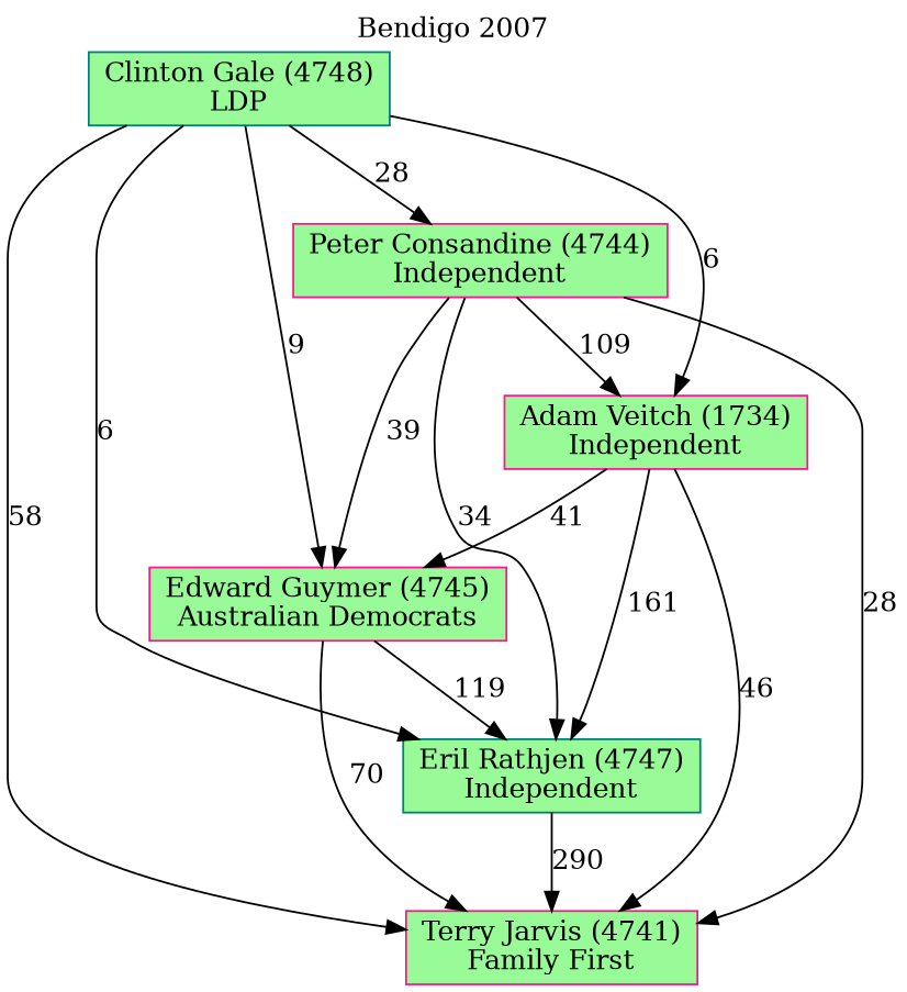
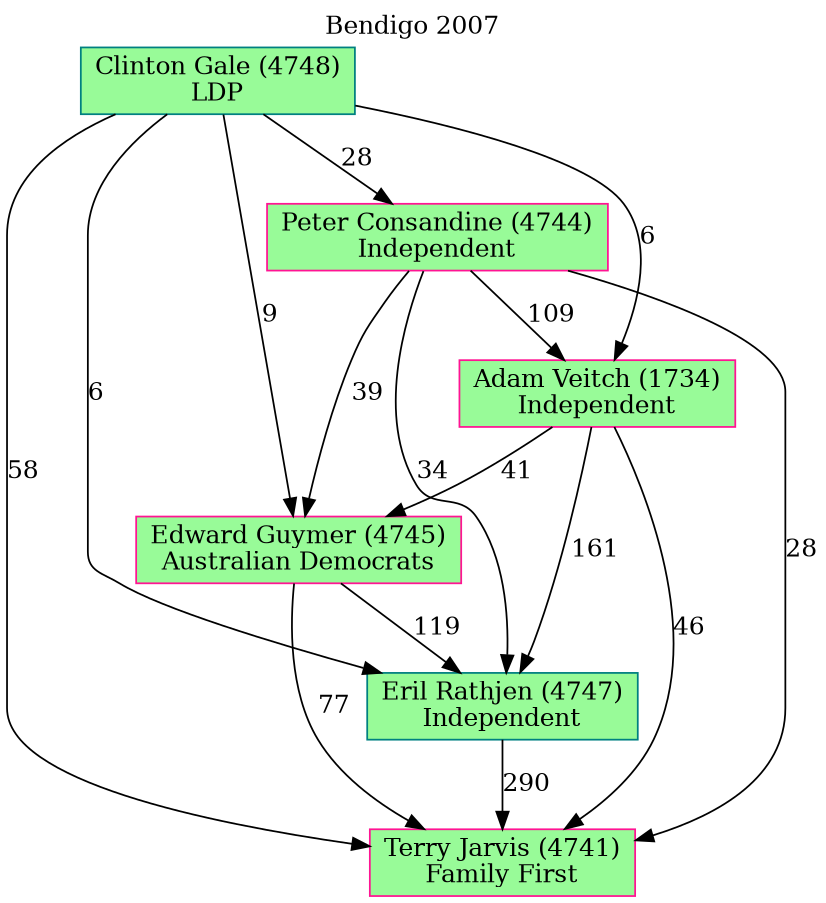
  digraph {
    label="Bendigo 2007"
    labelloc=t
    mclimit=2
    node [color=deeppink fillcolor=palegreen shape=box style=filled]
    n1 [label="Terry Jarvis (4741)\nFamily First"]
    n2 [color=teal label="Eril Rathjen (4747)\nIndependent"]
    n3 [label="Edward Guymer (4745)\nAustralian Democrats"]
    n4 [label="Adam Veitch (1734)\nIndependent"]
    n5 [label="Peter Consandine (4744)\nIndependent"]
    n6 [color=teal label="Clinton Gale (4748)\nLDP"]
    n2 -> n1 [label=290]
-   n3 -> n1 [label=70]
+   n3 -> n1 [label=77]
    n3 -> n2 [label=119]
    n4 -> n1 [label=46]
    n4 -> n2 [label=161]
    n4 -> n3 [label=41]
    n5 -> n1 [label=28]
    n5 -> n2 [label=34]
    n5 -> n3 [label=39]
    n5 -> n4 [label=109]
    n6 -> n1 [label=58]
    n6 -> n2 [label=6]
    n6 -> n3 [label=9]
    n6 -> n4 [label=6]
    n6 -> n5 [label=28]
  }
